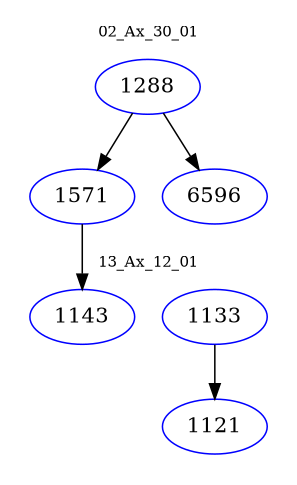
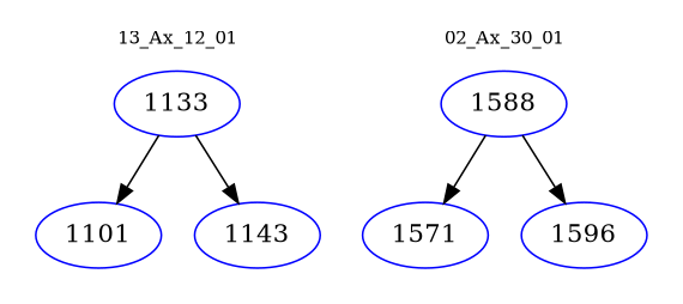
  digraph {
    node [color=blue]
    edge [color=black]
    n1 [label=1133]
-   n2 [label=1121]
+   n2 [label=1101]
    n3 [label=1143]
-   n4 [label=1288]
+   n4 [label=1588]
    n5 [label=1571]
-   n6 [label=6596]
+   n6 [label=1596]
    subgraph cluster_1 {
      color=white
      fontsize=10
      label="13_Ax_12_01"
      n1
      n2
      n3
    }
    subgraph cluster_2 {
      color=white
      fontsize=10
      label="02_Ax_30_01"
      n4
      n5
      n6
    }
    n1 -> n2
-   n5 -> n3
+   n1 -> n3
    n4 -> n5
    n4 -> n6
  }
